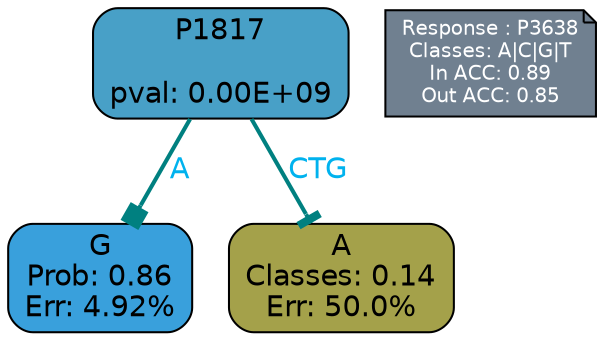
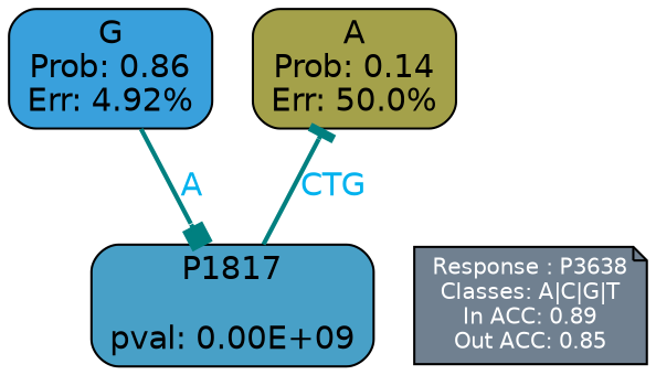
  digraph {
    ranksep=equally
    splines=polylines
    node [color=black fontname=helvetica shape=box style="filled, rounded"]
    edge [color=teal fontcolor=deepskyblue2 fontname=helvetica style=bold]
    n1 [fillcolor="#39a0dc" label="G\nProb: 0.86\nErr: 4.92%"]
-   n2 [fillcolor="#a4a14a" label="A\nClasses: 0.14\nErr: 50.0%"]
+   n2 [fillcolor="#a4a14a" label="A\nProb: 0.14\nErr: 50.0%"]
    n3 [align=left fillcolor=slategray fontcolor=white fontsize=10 label="Response : P3638\nClasses: A|C|G|T\nIn ACC: 0.89\nOut ACC: 0.85\n" shape=note style=filled]
    n4 [fillcolor="#48a0c7" label="P1817\n\npval: 0.00E+09"]
    subgraph sub_1 {
      rank=same
      n1
      n2
    }
    subgraph sub_2 {
      rank=same
      n3
      n4
    }
-   n4 -> n1 [arrowhead=box label=A]
+   n1 -> n4 [arrowhead=box label=A]
    n4 -> n2 [arrowhead=tee label=CTG]
  }
